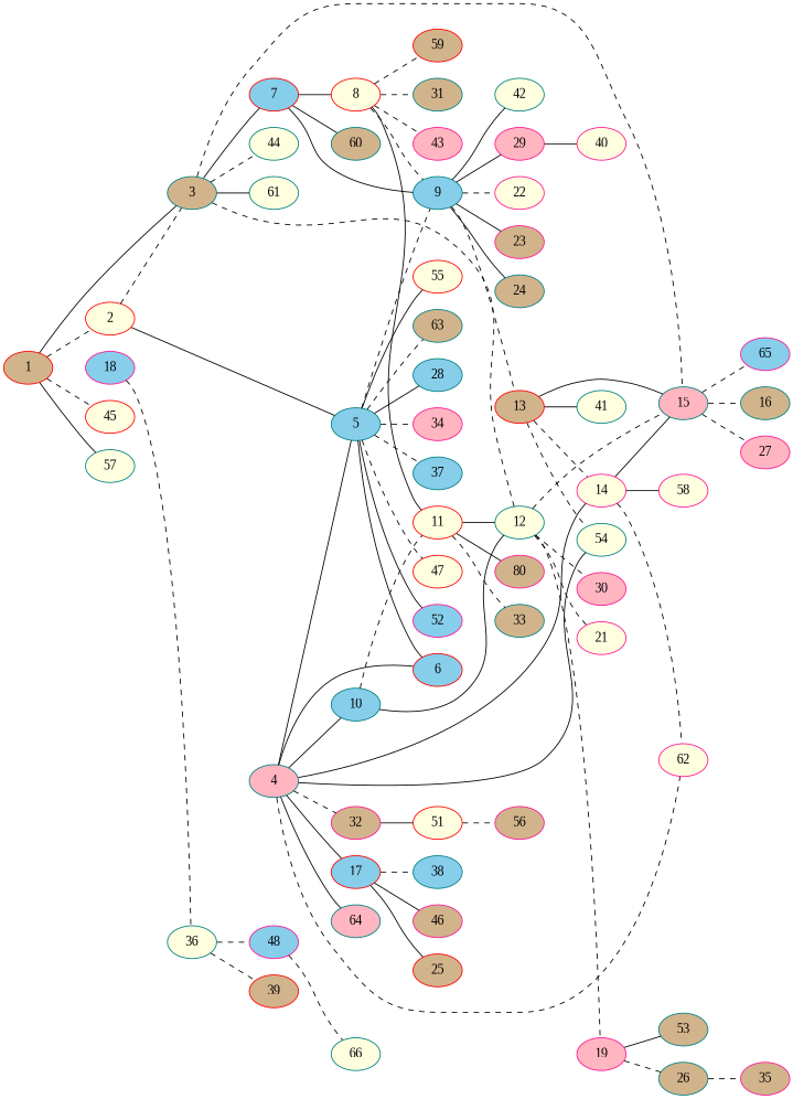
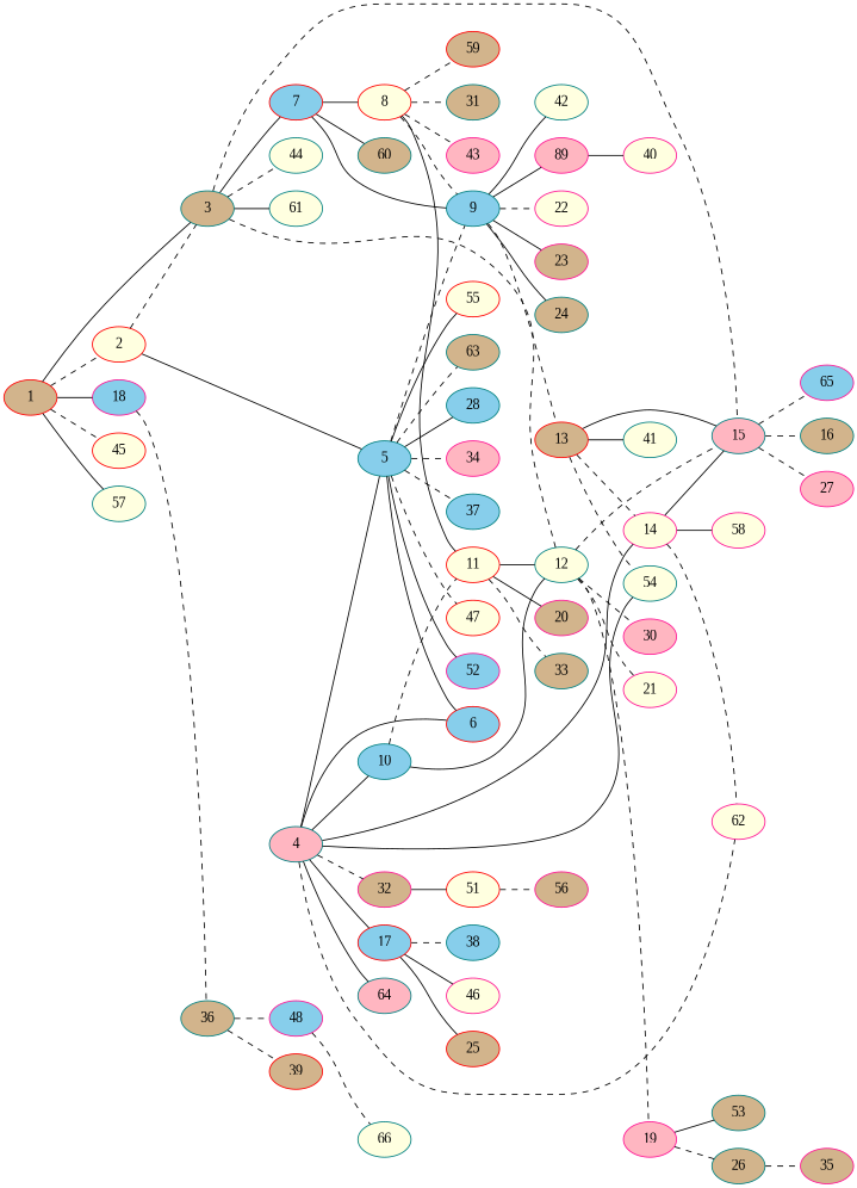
  graph {
    fontname="Liberation Serif"
    rankdir=LR
    node [color=teal fillcolor=lightyellow fontname="Liberation Serif" style=filled]
    edge [fontname="Liberation Serif" style=dashed]
    1 [color=red fillcolor=tan]
    2 [color=red]
    3 [fillcolor=tan]
    18 [color=deeppink fillcolor=skyblue]
    45 [color=red]
    57
    5 [fillcolor=skyblue]
    7 [color=red fillcolor=skyblue]
    12
    15 [fillcolor=lightpink]
    44
    61
-   36
+   36 [fillcolor=tan]
    6 [color=red fillcolor=skyblue]
    9 [fillcolor=skyblue]
    28 [fillcolor=skyblue]
    34 [color=deeppink fillcolor=lightpink]
    37 [fillcolor=skyblue]
    47 [color=red]
    52 [color=deeppink fillcolor=skyblue]
    55 [color=red]
    63 [fillcolor=tan]
    8 [color=red]
    60 [fillcolor=tan]
    19 [color=deeppink fillcolor=lightpink]
    21 [color=deeppink]
    30 [color=deeppink fillcolor=lightpink]
    16 [fillcolor=tan]
    27 [color=deeppink fillcolor=lightpink]
    65 [color=deeppink fillcolor=skyblue]
    4 [fillcolor=lightpink]
    10 [fillcolor=skyblue]
    14 [color=deeppink]
    17 [color=red fillcolor=skyblue]
    32 [color=deeppink fillcolor=tan]
    54
    62 [color=deeppink]
    64 [fillcolor=lightpink]
    11 [color=red]
    58 [color=deeppink]
    25 [color=red fillcolor=tan]
    38 [fillcolor=skyblue]
-   46 [color=deeppink fillcolor=tan]
+   46 [color=deeppink]
    51 [color=red]
    13 [color=red fillcolor=tan]
    22 [color=deeppink]
    23 [color=deeppink fillcolor=tan]
    24 [fillcolor=tan]
-   29 [color=deeppink fillcolor=lightpink]
+   29 [color=deeppink fillcolor=lightpink label=89]
    42
    31 [fillcolor=tan]
    43 [color=deeppink fillcolor=lightpink]
    59 [color=red fillcolor=tan]
-   20 [color=deeppink fillcolor=tan label=80]
+   20 [color=deeppink fillcolor=tan]
    33 [fillcolor=tan]
    41
    40 [color=deeppink]
    26 [fillcolor=tan]
    53 [fillcolor=tan]
    39 [color=red fillcolor=tan]
    48 [color=deeppink fillcolor=skyblue]
    35 [color=deeppink fillcolor=tan]
    56 [color=deeppink fillcolor=tan]
    66
    1 -- 2
    1 -- 3 [style=solid]
+   1 -- 18 [style=solid]
    1 -- 45
    1 -- 57 [style=solid]
    2 -- 3
    2 -- 5 [style=solid]
    3 -- 7 [style=solid]
    3 -- 12
    3 -- 15
    3 -- 44
    3 -- 61 [style=solid]
    18 -- 36
    5 -- 6 [style=solid]
    5 -- 9
    5 -- 28 [style=solid]
    5 -- 34
    5 -- 37
    5 -- 47
    5 -- 52 [style=solid]
    5 -- 55 [style=solid]
    5 -- 63
    7 -- 9 [style=solid]
    7 -- 8 [style=solid]
    7 -- 60 [style=solid]
    12 -- 15
    12 -- 19
    12 -- 21
    12 -- 30
    15 -- 16
    15 -- 27
    15 -- 65
    36 -- 39
    36 -- 48
    9 -- 13
    9 -- 22
    9 -- 23 [style=solid]
    9 -- 24 [style=solid]
    9 -- 29 [style=solid]
    9 -- 42 [style=solid]
    8 -- 9
    8 -- 11 [style=solid]
    8 -- 31
    8 -- 43
    8 -- 59
    19 -- 26
    19 -- 53 [style=solid]
    4 -- 5 [style=solid]
    4 -- 6 [style=solid]
    4 -- 10 [style=solid]
    4 -- 14 [style=solid]
    4 -- 17 [style=solid]
    4 -- 32
    4 -- 54 [style=solid]
    4 -- 62
    4 -- 64 [style=solid]
    10 -- 12 [style=solid]
    10 -- 11
    14 -- 15 [style=solid]
    14 -- 62
    14 -- 58 [style=solid]
    17 -- 25 [style=solid]
    17 -- 38
    17 -- 46 [style=solid]
    32 -- 51 [style=solid]
    11 -- 12 [style=solid]
    11 -- 20 [style=solid]
    11 -- 33
    51 -- 56
    13 -- 15 [style=solid]
    13 -- 14
    13 -- 54
    13 -- 41 [style=solid]
    29 -- 40 [style=solid]
    26 -- 35
    48 -- 66
  }
